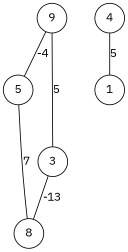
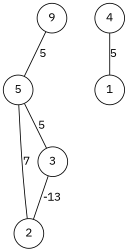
  graph {
    fontname="IBM Plex Sans"
    node [fontname="IBM Plex Sans" shape=circle]
    edge [fontname="IBM Plex Sans"]
    n1 [label=9]
    5
-   2 [label=8]
+   2
    3
    4
    1
-   n1 -- 5 [label=-4]
+   n1 -- 5 [label=5]
    5 -- 2 [label=7]
-   n1 -- 3 [label=5]
+   5 -- 3 [label=5]
    3 -- 2 [label=-13]
    4 -- 1 [label=5]
  }
